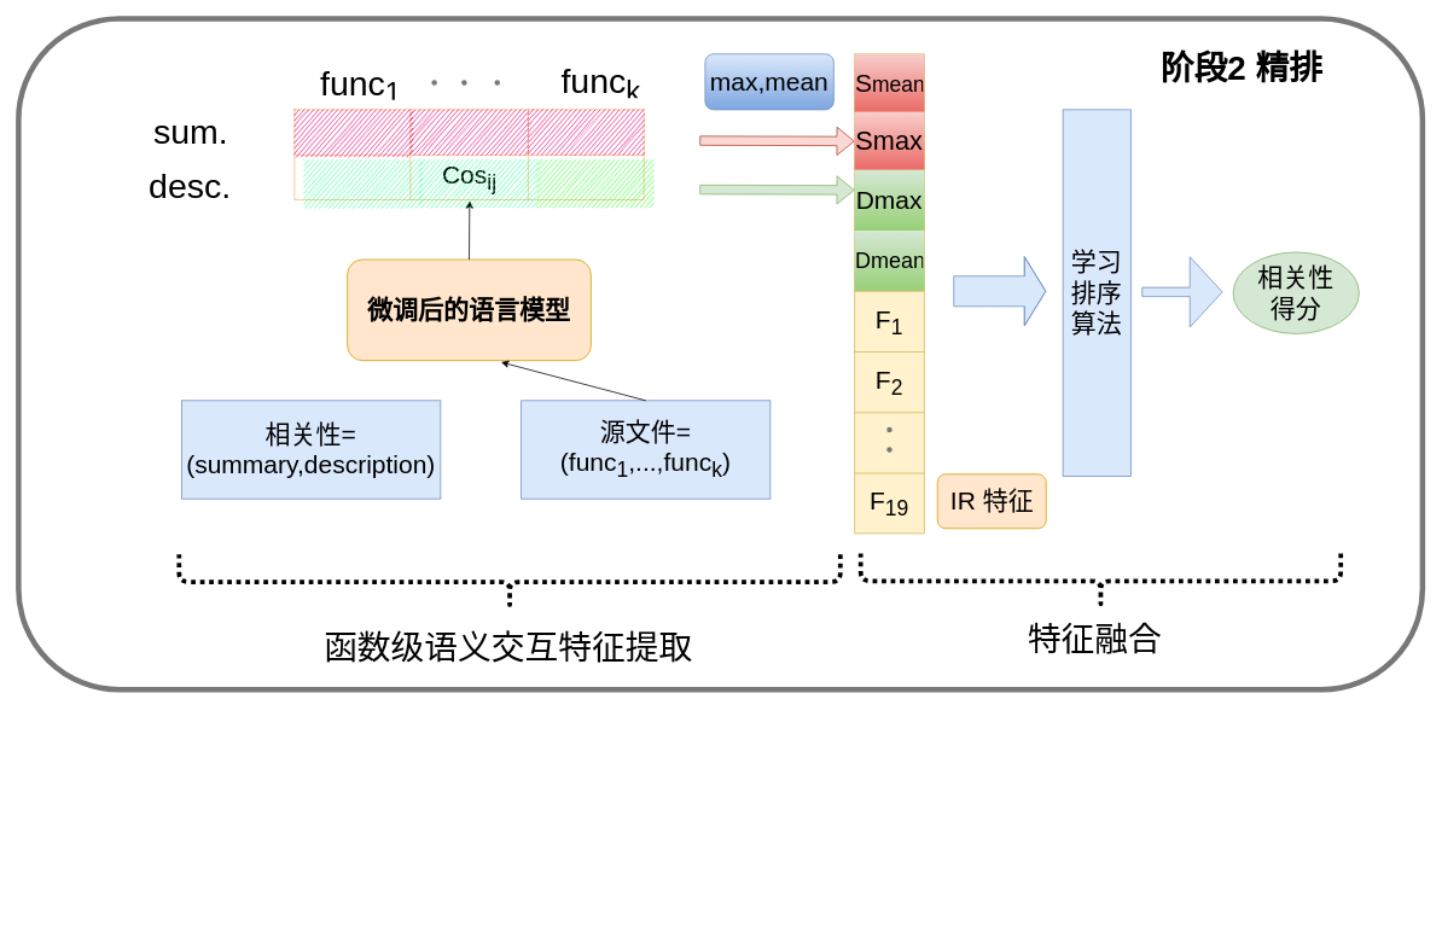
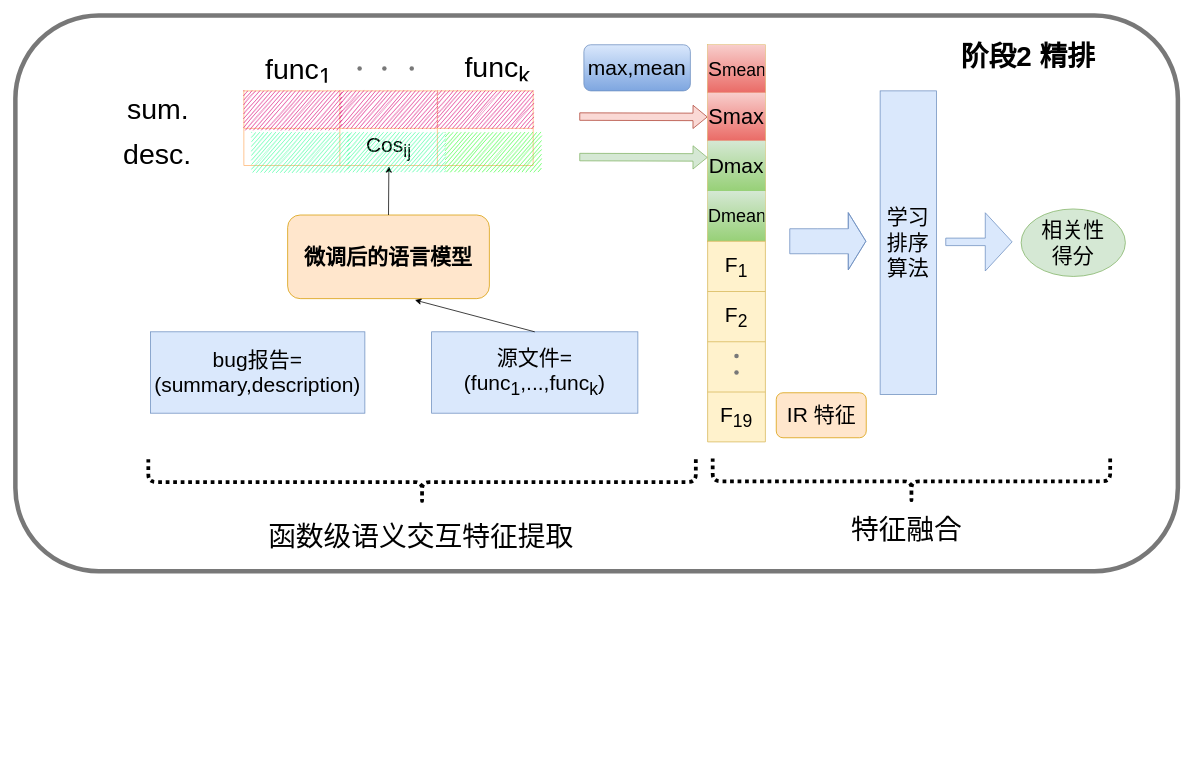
  <mxCell id="0" />
  <mxCell id="1" parent="0" />
  <mxCell id="2" value="" style="rounded=1;whiteSpace=wrap;html=1;comic=0;pointerEvents=1;strokeWidth=6;strokeColor=#787878;" parent="1" vertex="1"><mxGeometry x="20" y="20" width="1550" height="741" as="geometry" /></mxCell>
- <mxCell id="3" value="&lt;font style=&quot;font-size: 28px&quot;&gt;相关性=(summary,description)&lt;/font&gt;" style="text;html=1;strokeColor=#6c8ebf;fillColor=#dae8fc;align=center;verticalAlign=middle;whiteSpace=wrap;overflow=hidden;" parent="1" vertex="1"><mxGeometry x="200" y="441.75" width="286" height="108.5" as="geometry" /></mxCell>
+ <mxCell id="3" value="&lt;font style=&quot;font-size: 28px&quot;&gt;bug报告=(summary,description)&lt;/font&gt;" style="text;html=1;strokeColor=#6c8ebf;fillColor=#dae8fc;align=center;verticalAlign=middle;whiteSpace=wrap;overflow=hidden;" parent="1" vertex="1"><mxGeometry x="200" y="441.75" width="286" height="108.5" as="geometry" /></mxCell>
  <mxCell id="4" value="&lt;font style=&quot;font-size: 28px&quot;&gt;源文件=(func&lt;sub&gt;1&lt;/sub&gt;,...,func&lt;sub&gt;k&lt;/sub&gt;)&lt;/font&gt;" style="text;html=1;strokeColor=#6c8ebf;fillColor=#dae8fc;align=center;verticalAlign=middle;whiteSpace=wrap;overflow=hidden;" parent="1" vertex="1"><mxGeometry x="575" y="441.75" width="275" height="108.5" as="geometry" /></mxCell>
  <mxCell id="5" value="&lt;font style=&quot;font-size: 38px&quot;&gt;sum.&lt;/font&gt;" style="text;html=1;strokeColor=none;fillColor=none;align=center;verticalAlign=middle;whiteSpace=wrap;overflow=hidden;" parent="1" vertex="1"><mxGeometry x="162.5" y="121" width="94.5" height="39.5" as="geometry" /></mxCell>
  <mxCell id="6" value="&lt;font style=&quot;font-size: 38px&quot;&gt;desc.&lt;/font&gt;" style="text;html=1;strokeColor=none;fillColor=none;align=center;verticalAlign=middle;whiteSpace=wrap;overflow=hidden;" parent="1" vertex="1"><mxGeometry x="149.25" y="181" width="121" height="47" as="geometry" /></mxCell>
  <mxCell id="7" value="&lt;font style=&quot;font-size: 38px&quot;&gt;&lt;font style=&quot;font-size: 38px&quot;&gt;func&lt;/font&gt;&lt;font style=&quot;font-size: 38px&quot;&gt;&lt;sub&gt;k&lt;/sub&gt;&lt;/font&gt;&lt;/font&gt;" style="text;html=1;strokeColor=none;fillColor=none;align=center;verticalAlign=middle;whiteSpace=wrap;overflow=hidden;" parent="1" vertex="1"><mxGeometry x="599.5" y="65" width="125.5" height="44" as="geometry" /></mxCell>
  <mxCell id="8" value="" style="shape=waypoint;sketch=0;size=6;pointerEvents=1;points=[];fillColor=none;resizable=0;rotatable=0;perimeter=centerPerimeter;snapToPoint=1;strokeWidth=1;strokeColor=#787878;" parent="1" vertex="1"><mxGeometry x="492" y="70.5" width="40" height="40" as="geometry" /></mxCell>
  <mxCell id="9" value="" style="shape=waypoint;sketch=0;size=6;pointerEvents=1;points=[];fillColor=none;resizable=0;rotatable=0;perimeter=centerPerimeter;snapToPoint=1;strokeWidth=1;strokeColor=#787878;" parent="1" vertex="1"><mxGeometry x="528.5" y="70.5" width="40" height="40" as="geometry" /></mxCell>
  <mxCell id="10" value="" style="shape=waypoint;sketch=0;size=6;pointerEvents=1;points=[];fillColor=none;resizable=0;rotatable=0;perimeter=centerPerimeter;snapToPoint=1;strokeWidth=1;strokeColor=#787878;" parent="1" vertex="1"><mxGeometry x="459" y="70.5" width="40" height="40" as="geometry" /></mxCell>
  <mxCell id="11" value="&lt;font size=&quot;1&quot;&gt;&lt;b style=&quot;font-size: 28px&quot;&gt;微调后的语言模型&lt;/b&gt;&lt;/font&gt;" style="rounded=1;whiteSpace=wrap;html=1;strokeColor=#d79b00;strokeWidth=1;fillColor=#ffe6cc;" parent="1" vertex="1"><mxGeometry x="383" y="286" width="269" height="111.5" as="geometry" /></mxCell>
  <mxCell id="12" value="" style="endArrow=classic;html=1;exitX=0.5;exitY=0;exitDx=0;exitDy=0;entryX=0.631;entryY=1.017;entryDx=0;entryDy=0;entryPerimeter=0;" parent="1" source="4" target="11" edge="1"><mxGeometry width="50" height="50" relative="1" as="geometry"><mxPoint x="591" y="385.5" as="sourcePoint" /><mxPoint x="703.5" y="349.87" as="targetPoint" /></mxGeometry></mxCell>
  <mxCell id="13" value="&lt;font style=&quot;font-size: 28px&quot;&gt;max,mean&lt;/font&gt;" style="rounded=1;whiteSpace=wrap;html=1;strokeWidth=1;fillColor=#dae8fc;gradientColor=#7ea6e0;strokeColor=#6c8ebf;" parent="1" vertex="1"><mxGeometry x="778" y="59" width="142" height="61.5" as="geometry" /></mxCell>
  <mxCell id="14" value="" style="shape=flexArrow;endArrow=classic;html=1;fillColor=#fad9d5;strokeColor=#ae4132;" parent="1" edge="1"><mxGeometry width="50" height="50" relative="1" as="geometry"><mxPoint x="772" y="154.75" as="sourcePoint" /><mxPoint x="943" y="155.25" as="targetPoint" /></mxGeometry></mxCell>
  <mxCell id="15" value="" style="endArrow=classic;html=1;exitX=0.5;exitY=0;exitDx=0;exitDy=0;" parent="1" source="11" edge="1"><mxGeometry width="50" height="50" relative="1" as="geometry"><mxPoint x="404" y="281.5" as="sourcePoint" /><mxPoint x="518" y="221" as="targetPoint" /></mxGeometry></mxCell>
  <mxCell id="16" value="" style="shape=table;html=1;whiteSpace=wrap;startSize=0;container=1;collapsible=0;childLayout=tableLayout;strokeColor=#d6b656;strokeWidth=1;resizeWidth=0;resizeHeight=1;treeFolding=0;treeMoving=0;resizable=0;rotatable=0;fillColor=#fff2cc;" parent="1" vertex="1"><mxGeometry x="943" y="59" width="77" height="262" as="geometry" /></mxCell>
  <mxCell id="17" style="shape=partialRectangle;html=1;whiteSpace=wrap;collapsible=0;dropTarget=0;pointerEvents=0;fillColor=none;top=0;left=0;bottom=0;right=0;points=[[0,0.5],[1,0.5]];portConstraint=eastwest;" parent="16" vertex="1"><mxGeometry width="77" height="64" as="geometry" /></mxCell>
  <mxCell id="18" value="&lt;font&gt;&lt;font style=&quot;font-size: 28px&quot;&gt;S&lt;/font&gt;&lt;font style=&quot;font-size: 23.333px&quot;&gt;mean&lt;/font&gt;&lt;/font&gt;" style="shape=partialRectangle;html=1;whiteSpace=wrap;connectable=0;fillColor=#f8cecc;top=0;left=0;bottom=0;right=0;overflow=hidden;flipV=0;gradientColor=#ea6b66;strokeColor=#b85450;" parent="17" vertex="1"><mxGeometry width="77" height="64" as="geometry"><mxRectangle width="77" height="64" as="alternateBounds" /></mxGeometry></mxCell>
  <mxCell id="19" style="shape=partialRectangle;html=1;whiteSpace=wrap;collapsible=0;dropTarget=0;pointerEvents=0;fillColor=none;top=0;left=0;bottom=0;right=0;points=[[0,0.5],[1,0.5]];portConstraint=eastwest;" parent="16" vertex="1"><mxGeometry y="64" width="77" height="64" as="geometry" /></mxCell>
  <mxCell id="20" value="&lt;sub&gt;&lt;font style=&quot;font-size: 29px&quot;&gt;Smax&lt;/font&gt;&lt;/sub&gt;" style="shape=partialRectangle;html=1;whiteSpace=wrap;connectable=0;fillColor=#f8cecc;top=0;left=0;bottom=0;right=0;overflow=hidden;flipV=0;gradientColor=#ea6b66;strokeColor=#b85450;" parent="19" vertex="1"><mxGeometry width="77" height="64" as="geometry"><mxRectangle width="77" height="64" as="alternateBounds" /></mxGeometry></mxCell>
  <mxCell id="21" style="shape=partialRectangle;html=1;whiteSpace=wrap;collapsible=0;dropTarget=0;pointerEvents=0;fillColor=none;top=0;left=0;bottom=0;right=0;points=[[0,0.5],[1,0.5]];portConstraint=eastwest;" parent="16" vertex="1"><mxGeometry y="128" width="77" height="67" as="geometry" /></mxCell>
  <mxCell id="22" value="&lt;font&gt;&lt;font&gt;&lt;sub&gt;&lt;span style=&quot;font-size: 28px&quot;&gt;Dmax&lt;/span&gt;&lt;/sub&gt;&lt;/font&gt;&lt;/font&gt;" style="shape=partialRectangle;html=1;whiteSpace=wrap;connectable=0;fillColor=#d5e8d4;top=0;left=0;bottom=0;right=0;overflow=hidden;flipV=0;gradientColor=#97d077;strokeColor=#82b366;" parent="21" vertex="1"><mxGeometry width="77" height="67" as="geometry"><mxRectangle width="77" height="67" as="alternateBounds" /></mxGeometry></mxCell>
  <mxCell id="23" style="shape=partialRectangle;html=1;whiteSpace=wrap;collapsible=0;dropTarget=0;pointerEvents=0;fillColor=none;top=0;left=0;bottom=0;right=0;points=[[0,0.5],[1,0.5]];portConstraint=eastwest;" parent="16" vertex="1"><mxGeometry y="195" width="77" height="67" as="geometry" /></mxCell>
  <mxCell id="24" value="&lt;font style=&quot;font-size: 24px&quot;&gt;Dmean&lt;/font&gt;" style="shape=partialRectangle;html=1;whiteSpace=wrap;connectable=0;fillColor=#d5e8d4;top=0;left=0;bottom=0;right=0;overflow=hidden;flipV=0;gradientColor=#97d077;strokeColor=#82b366;" parent="23" vertex="1"><mxGeometry width="77" height="67" as="geometry"><mxRectangle width="77" height="67" as="alternateBounds" /></mxGeometry></mxCell>
  <mxCell id="25" value="" style="shape=table;html=1;whiteSpace=wrap;startSize=0;container=1;collapsible=0;childLayout=tableLayout;strokeColor=#d6b656;strokeWidth=1;resizeWidth=0;resizeHeight=1;treeFolding=0;treeMoving=0;resizable=0;rotatable=0;fillColor=#fff2cc;" parent="1" vertex="1"><mxGeometry x="943" y="321" width="77" height="267.5" as="geometry" /></mxCell>
  <mxCell id="26" style="shape=partialRectangle;html=1;whiteSpace=wrap;collapsible=0;dropTarget=0;pointerEvents=0;fillColor=none;top=0;left=0;bottom=0;right=0;points=[[0,0.5],[1,0.5]];portConstraint=eastwest;" parent="25" vertex="1"><mxGeometry width="77" height="67" as="geometry" /></mxCell>
  <mxCell id="27" value="&lt;font style=&quot;font-size: 28px&quot;&gt;&lt;font style=&quot;font-size: 28px&quot;&gt;F&lt;/font&gt;&lt;font style=&quot;font-size: 28px&quot;&gt;&lt;sub&gt;1&lt;/sub&gt;&lt;/font&gt;&lt;/font&gt;" style="shape=partialRectangle;html=1;whiteSpace=wrap;connectable=0;fillColor=none;top=0;left=0;bottom=0;right=0;overflow=hidden;flipV=0;" parent="26" vertex="1"><mxGeometry width="77" height="67" as="geometry"><mxRectangle width="77" height="67" as="alternateBounds" /></mxGeometry></mxCell>
  <mxCell id="28" style="shape=partialRectangle;html=1;whiteSpace=wrap;collapsible=0;dropTarget=0;pointerEvents=0;fillColor=none;top=0;left=0;bottom=0;right=0;points=[[0,0.5],[1,0.5]];portConstraint=eastwest;" parent="25" vertex="1"><mxGeometry y="67" width="77" height="67" as="geometry" /></mxCell>
  <mxCell id="29" value="&lt;font style=&quot;font-size: 28px&quot;&gt;&lt;font style=&quot;font-size: 28px&quot;&gt;F&lt;/font&gt;&lt;font style=&quot;font-size: 28px&quot;&gt;&lt;sub&gt;2&lt;/sub&gt;&lt;/font&gt;&lt;/font&gt;" style="shape=partialRectangle;html=1;whiteSpace=wrap;connectable=0;fillColor=none;top=0;left=0;bottom=0;right=0;overflow=hidden;flipV=0;" parent="28" vertex="1"><mxGeometry width="77" height="67" as="geometry"><mxRectangle width="77" height="67" as="alternateBounds" /></mxGeometry></mxCell>
  <mxCell id="30" style="shape=partialRectangle;html=1;whiteSpace=wrap;collapsible=0;dropTarget=0;pointerEvents=0;fillColor=none;top=0;left=0;bottom=0;right=0;points=[[0,0.5],[1,0.5]];portConstraint=eastwest;" parent="25" vertex="1"><mxGeometry y="134" width="77" height="67" as="geometry" /></mxCell>
  <mxCell id="31" value="" style="shape=partialRectangle;html=1;whiteSpace=wrap;connectable=0;fillColor=none;top=0;left=0;bottom=0;right=0;overflow=hidden;flipV=0;" parent="30" vertex="1"><mxGeometry width="77" height="67" as="geometry"><mxRectangle width="77" height="67" as="alternateBounds" /></mxGeometry></mxCell>
  <mxCell id="32" style="shape=partialRectangle;html=1;whiteSpace=wrap;collapsible=0;dropTarget=0;pointerEvents=0;fillColor=none;top=0;left=0;bottom=0;right=0;points=[[0,0.5],[1,0.5]];portConstraint=eastwest;" parent="25" vertex="1"><mxGeometry y="201" width="77" height="67" as="geometry" /></mxCell>
  <mxCell id="33" value="&lt;font style=&quot;font-size: 28px&quot;&gt;&lt;font style=&quot;font-size: 28px&quot;&gt;F&lt;/font&gt;&lt;font style=&quot;font-size: 28px&quot;&gt;&lt;sub&gt;19&lt;/sub&gt;&lt;/font&gt;&lt;/font&gt;" style="shape=partialRectangle;html=1;whiteSpace=wrap;connectable=0;fillColor=none;top=0;left=0;bottom=0;right=0;overflow=hidden;flipV=0;" parent="32" vertex="1"><mxGeometry width="77" height="67" as="geometry"><mxRectangle width="77" height="67" as="alternateBounds" /></mxGeometry></mxCell>
  <mxCell id="34" value="" style="shape=waypoint;sketch=0;size=6;pointerEvents=1;points=[];fillColor=none;resizable=0;rotatable=0;perimeter=centerPerimeter;snapToPoint=1;strokeWidth=1;strokeColor=#787878;" parent="1" vertex="1"><mxGeometry x="961.5" y="454" width="40" height="40" as="geometry" /></mxCell>
  <mxCell id="35" value="" style="shape=waypoint;sketch=0;size=6;pointerEvents=1;points=[];fillColor=none;resizable=0;rotatable=0;perimeter=centerPerimeter;snapToPoint=1;strokeWidth=1;strokeColor=#787878;fontSize=14;" parent="1" vertex="1"><mxGeometry x="961.5" y="476" width="40" height="40" as="geometry" /></mxCell>
  <mxCell id="36" value="&lt;font style=&quot;font-size: 28px&quot;&gt;IR 特征&lt;/font&gt;" style="rounded=1;whiteSpace=wrap;html=1;strokeColor=#d79b00;strokeWidth=1;fillColor=#ffe6cc;" parent="1" vertex="1"><mxGeometry x="1034.5" y="523" width="120" height="60" as="geometry" /></mxCell>
  <mxCell id="37" value="" style="shape=flexArrow;endArrow=classic;html=1;endWidth=42;endSize=7.489;width=33.333;fillColor=#dae8fc;strokeColor=#6c8ebf;" parent="1" edge="1"><mxGeometry width="50" height="50" relative="1" as="geometry"><mxPoint x="1052" y="321" as="sourcePoint" /><mxPoint x="1154.5" y="321" as="targetPoint" /><Array as="points"><mxPoint x="1090" y="321" /><mxPoint x="1129" y="321" /></Array></mxGeometry></mxCell>
  <mxCell id="38" value="" style="shape=flexArrow;endArrow=classic;html=1;fillColor=#d5e8d4;strokeColor=#82b366;" parent="1" edge="1"><mxGeometry width="50" height="50" relative="1" as="geometry"><mxPoint x="772" y="208.75" as="sourcePoint" /><mxPoint x="943" y="209.25" as="targetPoint" /></mxGeometry></mxCell>
  <mxCell id="39" value="&lt;p&gt;&lt;font style=&quot;font-size: 28px&quot;&gt;学习排序算法&lt;/font&gt;&lt;/p&gt;" style="rounded=0;whiteSpace=wrap;html=1;comic=0;pointerEvents=1;strokeColor=#6c8ebf;strokeWidth=1;fillColor=#dae8fc;" parent="1" vertex="1"><mxGeometry x="1173" y="120.5" width="75" height="404.88" as="geometry" /></mxCell>
  <mxCell id="40" value="" style="shape=flexArrow;endArrow=classic;html=1;fillColor=#dae8fc;strokeColor=#6c8ebf;endWidth=66.667;endSize=11.6;" parent="1" edge="1"><mxGeometry width="50" height="50" relative="1" as="geometry"><mxPoint x="1260" y="321.83" as="sourcePoint" /><mxPoint x="1349.5" y="321.83" as="targetPoint" /></mxGeometry></mxCell>
  <mxCell id="41" value="&lt;font style=&quot;font-size: 28px&quot;&gt;相关性&lt;br&gt;得分&lt;/font&gt;" style="ellipse;whiteSpace=wrap;html=1;comic=0;pointerEvents=1;strokeColor=#82b366;strokeWidth=1;fillColor=#d5e8d4;" parent="1" vertex="1"><mxGeometry x="1361" y="277.94" width="139" height="90" as="geometry" /></mxCell>
  <mxCell id="42" value="&lt;font style=&quot;font-size: 37px&quot;&gt;阶段2 精排&lt;/font&gt;" style="text;strokeColor=none;fillColor=none;html=1;fontSize=24;fontStyle=1;verticalAlign=middle;align=center;" parent="1" vertex="1"><mxGeometry x="1320" y="56" width="100" height="40" as="geometry" /></mxCell>
  <mxCell id="43" value="" style="shape=table;html=1;whiteSpace=wrap;startSize=0;container=1;collapsible=0;childLayout=tableLayout;rounded=0;shadow=0;comic=0;pointerEvents=1;strokeWidth=1;backgroundOutline=0;strokeColor=#FFB570;" parent="1" vertex="1"><mxGeometry x="324.63" y="120.5" width="385.75" height="99.5" as="geometry" /></mxCell>
  <mxCell id="44" style="shape=partialRectangle;html=1;whiteSpace=wrap;collapsible=0;dropTarget=0;pointerEvents=0;fillColor=none;top=0;left=0;bottom=0;right=0;points=[[0,0.5],[1,0.5]];portConstraint=eastwest;" parent="43" vertex="1"><mxGeometry width="385.75" height="50" as="geometry" /></mxCell>
  <mxCell id="45" style="shape=partialRectangle;html=1;whiteSpace=wrap;connectable=0;fillColor=#d80073;top=0;left=0;bottom=0;right=0;overflow=hidden;sketch=1;strokeColor=#A50040;fontColor=#ffffff;" parent="44" vertex="1"><mxGeometry width="128" height="50" as="geometry"><mxRectangle width="128" height="50" as="alternateBounds" /></mxGeometry></mxCell>
  <mxCell id="46" style="shape=partialRectangle;html=1;whiteSpace=wrap;connectable=0;fillColor=#d80073;top=0;left=0;bottom=0;right=0;overflow=hidden;sketch=1;strokeColor=#A50040;fontColor=#ffffff;" parent="44" vertex="1"><mxGeometry x="128" width="130" height="50" as="geometry"><mxRectangle width="130" height="50" as="alternateBounds" /></mxGeometry></mxCell>
  <mxCell id="47" style="shape=partialRectangle;html=1;whiteSpace=wrap;connectable=0;fillColor=#d80073;top=0;left=0;bottom=0;right=0;overflow=hidden;sketch=1;strokeColor=#A50040;strokeWidth=1;fontColor=#ffffff;" parent="44" vertex="1"><mxGeometry x="258" width="128" height="50" as="geometry"><mxRectangle width="128" height="50" as="alternateBounds" /></mxGeometry></mxCell>
  <mxCell id="48" value="" style="shape=partialRectangle;html=1;whiteSpace=wrap;collapsible=0;dropTarget=0;pointerEvents=0;fillColor=none;top=0;left=0;bottom=0;right=0;points=[[0,0.5],[1,0.5]];portConstraint=eastwest;" parent="43" vertex="1"><mxGeometry y="50" width="385.75" height="50" as="geometry" /></mxCell>
  <mxCell id="49" value="" style="shape=partialRectangle;html=1;whiteSpace=wrap;connectable=0;fillColor=none;top=0;left=0;bottom=0;right=0;overflow=hidden;" parent="48" vertex="1"><mxGeometry width="128" height="50" as="geometry"><mxRectangle width="128" height="50" as="alternateBounds" /></mxGeometry></mxCell>
  <mxCell id="50" value="&lt;font style=&quot;font-size: 28px&quot;&gt;&lt;font style=&quot;font-size: 28px&quot;&gt;Cos&lt;/font&gt;&lt;sub&gt;ij&lt;/sub&gt;&lt;/font&gt;" style="shape=partialRectangle;html=1;whiteSpace=wrap;connectable=0;fillColor=none;top=0;left=0;bottom=0;right=0;overflow=hidden;" parent="48" vertex="1"><mxGeometry x="128" width="130" height="50" as="geometry"><mxRectangle width="130" height="50" as="alternateBounds" /></mxGeometry></mxCell>
  <mxCell id="51" value="" style="shape=partialRectangle;html=1;whiteSpace=wrap;connectable=0;fillColor=none;top=0;left=0;bottom=0;right=0;overflow=hidden;" parent="48" vertex="1"><mxGeometry x="258" width="128" height="50" as="geometry"><mxRectangle width="128" height="50" as="alternateBounds" /></mxGeometry></mxCell>
  <mxCell id="52" style="shape=partialRectangle;html=1;whiteSpace=wrap;collapsible=0;dropTarget=0;pointerEvents=0;fillColor=none;top=0;left=0;bottom=0;right=0;points=[[0,0.5],[1,0.5]];portConstraint=eastwest;" parent="1" vertex="1"><mxGeometry x="335" y="176" width="385.75" height="52" as="geometry" /></mxCell>
  <mxCell id="53" style="shape=partialRectangle;html=1;whiteSpace=wrap;connectable=0;fillColor=#33FF99;top=0;left=0;bottom=0;right=0;overflow=hidden;sketch=1;strokeColor=#A50040;fontColor=#ffffff;" parent="52" vertex="1"><mxGeometry width="128" height="52" as="geometry"><mxRectangle width="128" height="50" as="alternateBounds" /></mxGeometry></mxCell>
  <mxCell id="54" style="shape=partialRectangle;html=1;whiteSpace=wrap;connectable=0;fillColor=#33FF99;top=0;left=0;bottom=0;right=0;overflow=hidden;sketch=1;strokeColor=#A50040;fontColor=#ffffff;" parent="52" vertex="1"><mxGeometry x="128" width="130" height="52" as="geometry"><mxRectangle width="130" height="50" as="alternateBounds" /></mxGeometry></mxCell>
  <mxCell id="55" style="shape=partialRectangle;html=1;whiteSpace=wrap;connectable=0;fillColor=#33FF33;top=0;left=0;bottom=0;right=0;overflow=hidden;sketch=1;strokeColor=#A50040;strokeWidth=1;fontColor=#ffffff;" parent="52" vertex="1"><mxGeometry x="258" width="128" height="52" as="geometry"><mxRectangle width="128" height="50" as="alternateBounds" /></mxGeometry></mxCell>
  <mxCell id="56" value="&lt;font style=&quot;font-size: 38px&quot;&gt;&lt;font style=&quot;font-size: 38px&quot;&gt;func&lt;sub&gt;1&lt;/sub&gt;&lt;/font&gt;&lt;/font&gt;" style="text;html=1;strokeColor=none;fillColor=none;align=center;verticalAlign=middle;whiteSpace=wrap;overflow=hidden;" parent="1" vertex="1"><mxGeometry x="335" y="66.5" width="125.5" height="44" as="geometry" /></mxCell>
  <mxCell id="57" value="" style="shape=curlyBracket;whiteSpace=wrap;html=1;rounded=1;flipH=1;fontSize=37;rotation=90;strokeWidth=5;dashed=1;dashPattern=1 1;" parent="1" vertex="1"><mxGeometry x="1184.5" y="376" width="60.5" height="530" as="geometry" /></mxCell>
  <mxCell id="58" value="特征融合" style="text;html=1;strokeColor=none;fillColor=none;align=center;verticalAlign=middle;whiteSpace=wrap;rounded=0;fontSize=37;" parent="1" vertex="1"><mxGeometry x="1118" y="691" width="180.5" height="30" as="geometry" /></mxCell>
  <mxCell id="59" value="" style="shape=curlyBracket;whiteSpace=wrap;html=1;rounded=1;flipH=1;fontSize=37;rotation=90;strokeWidth=5;dashed=1;dashPattern=1 1;" parent="1" vertex="1"><mxGeometry x="532" y="277" width="60.5" height="730" as="geometry" /></mxCell>
  <mxCell id="60" value="函数级语义交互特征提取" style="text;html=1;strokeColor=none;fillColor=none;align=center;verticalAlign=middle;whiteSpace=wrap;rounded=0;fontSize=37;" parent="1" vertex="1"><mxGeometry x="342.5" y="701" width="435.5" height="30" as="geometry" /></mxCell>
